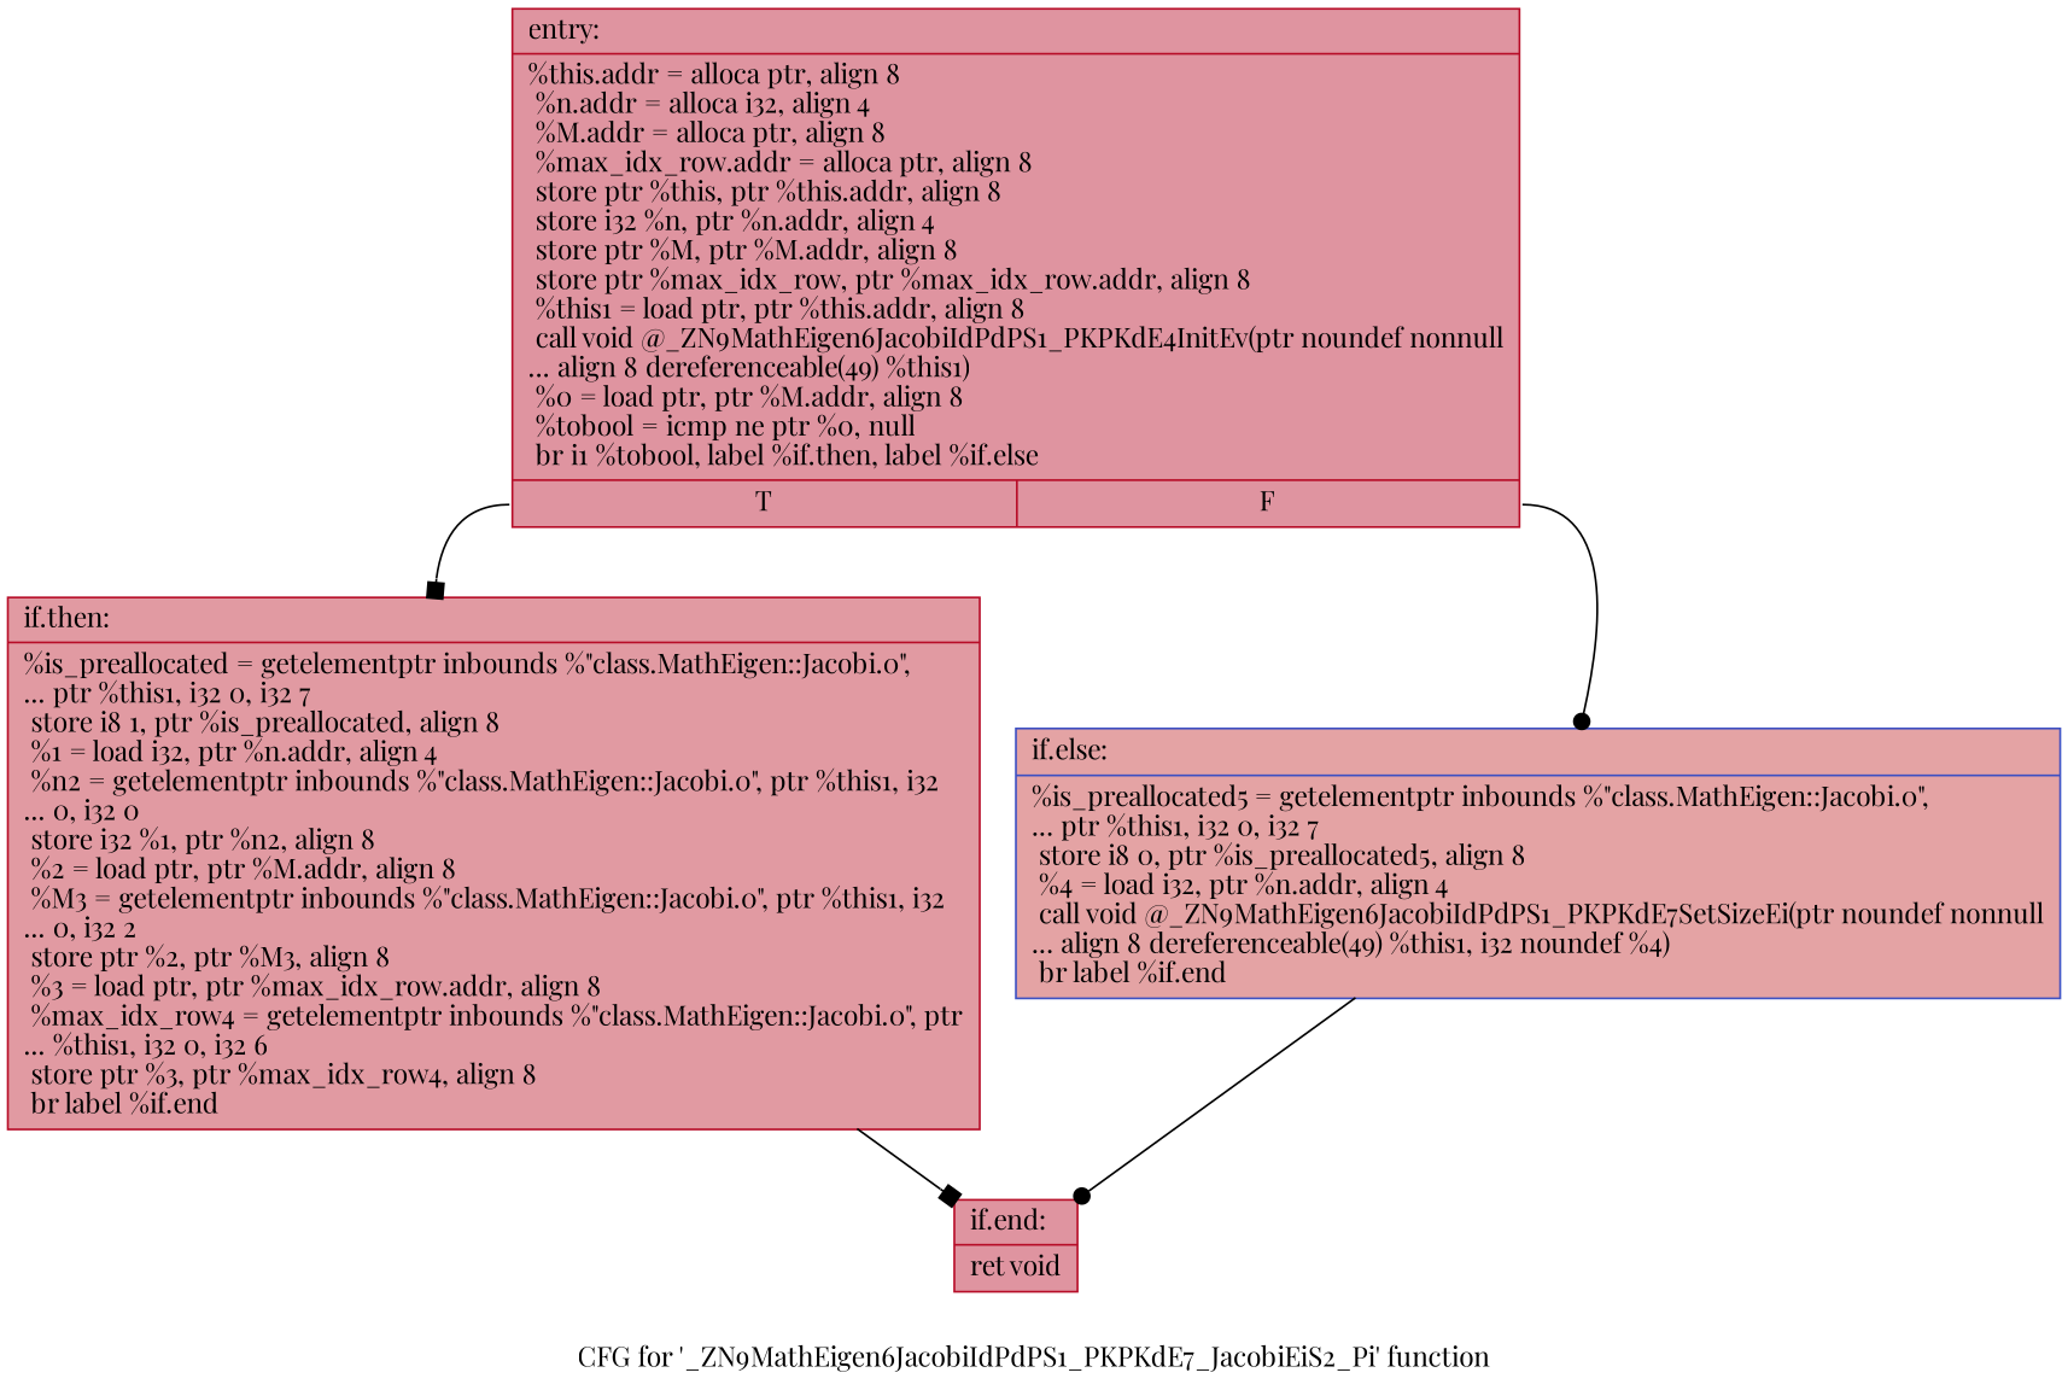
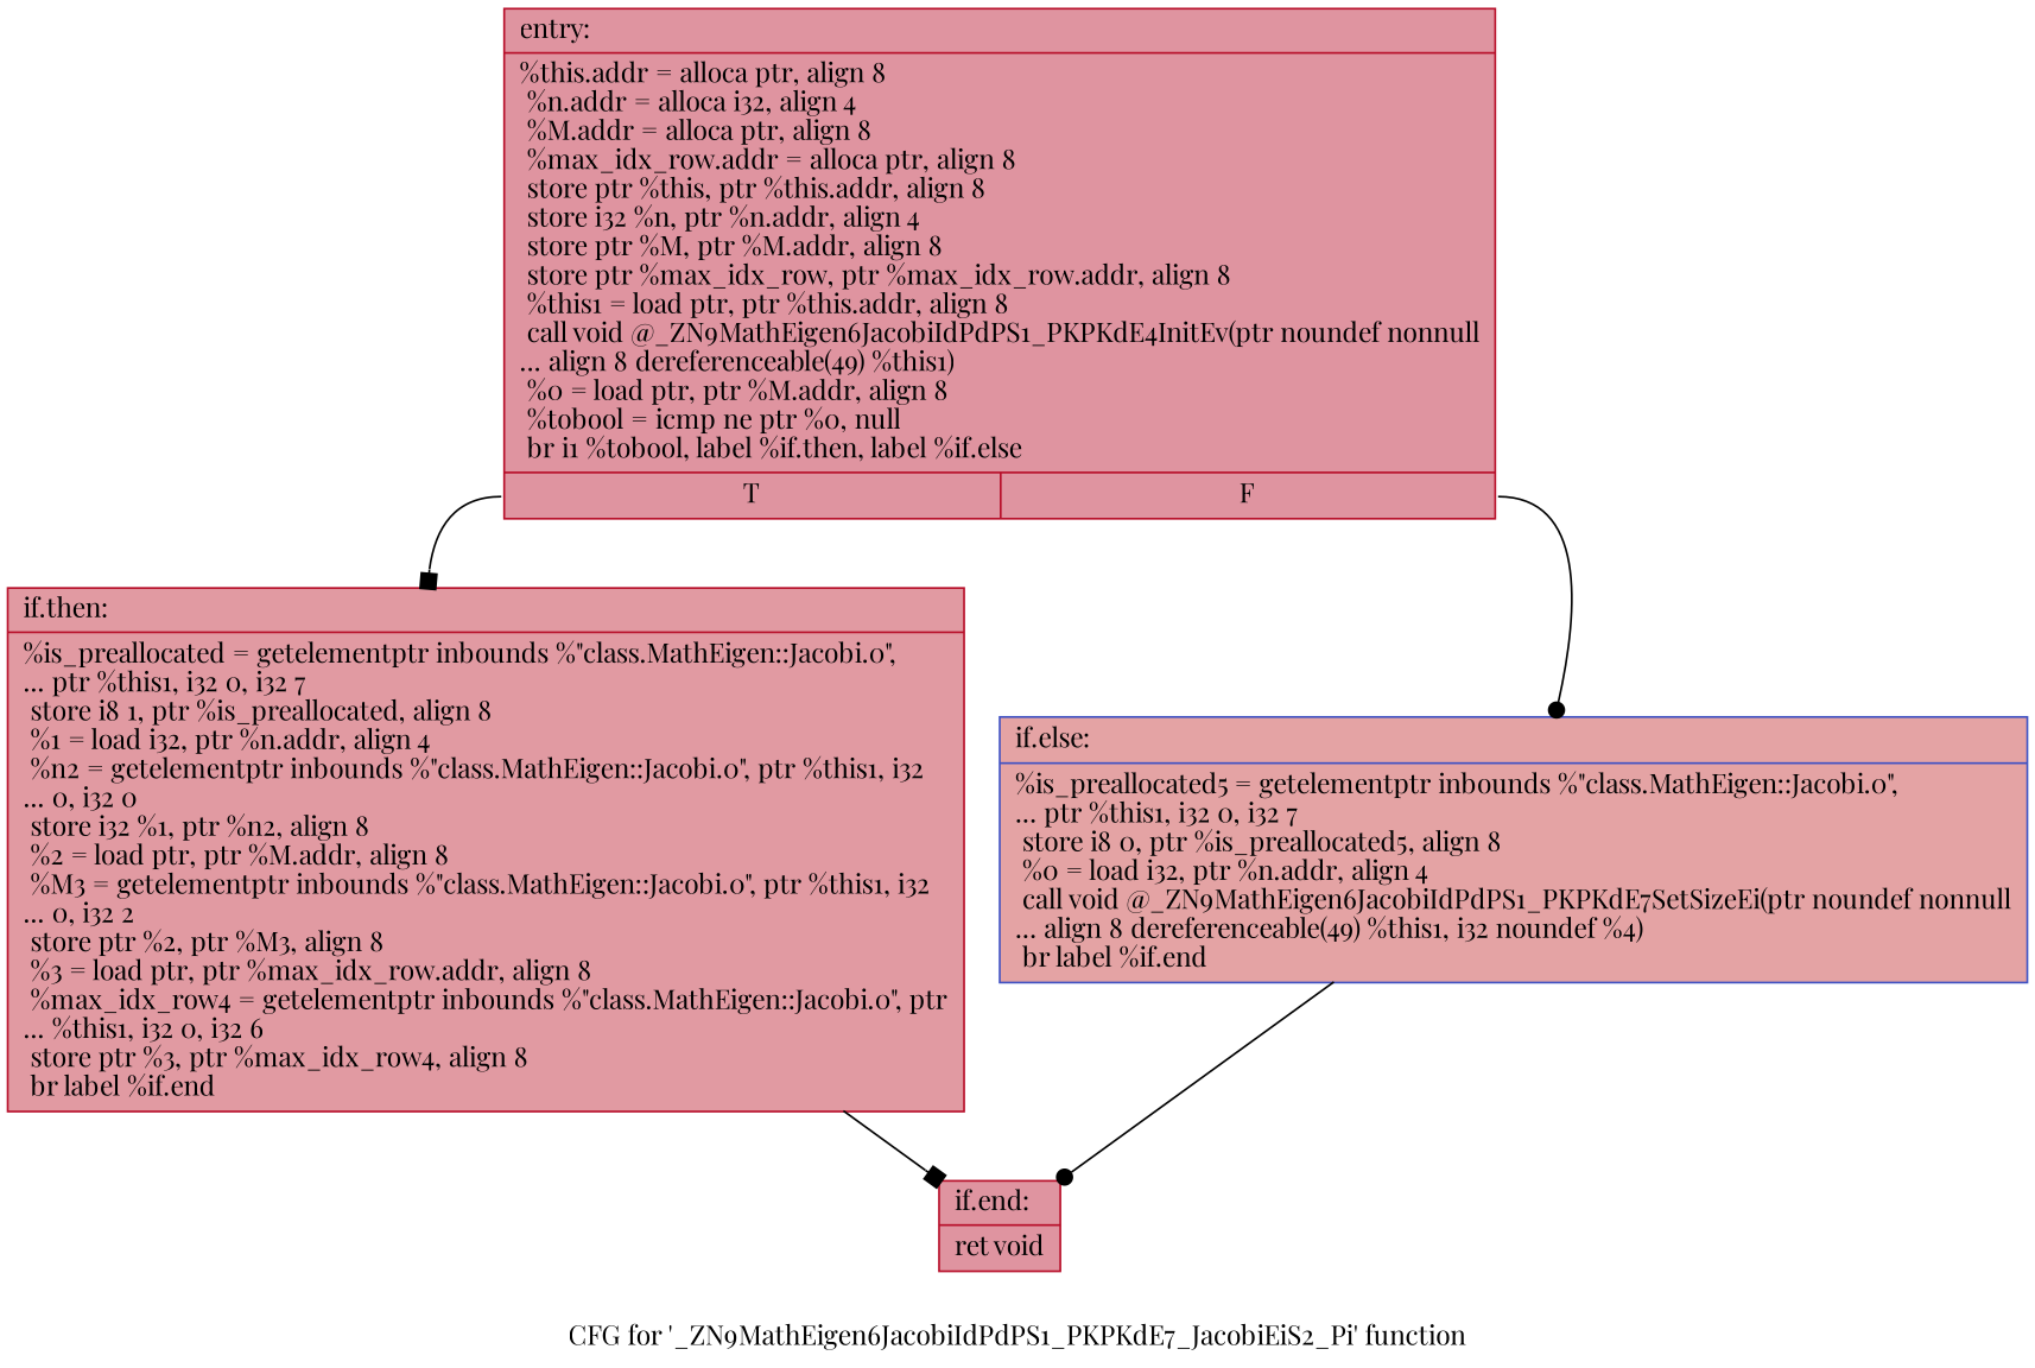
  digraph {
    label="CFG for '_ZN9MathEigen6JacobiIdPdPS1_PKPKdE7_JacobiEiS2_Pi' function"
    fontname="Playfair Display"
    node [color="#b70d28ff" fillcolor="#b70d2870" fontname="Playfair Display" shape=record style=filled]
    edge [arrowhead=box fontname="Playfair Display"]
    n1 [label="{entry:\l|  %this.addr = alloca ptr, align 8\l  %n.addr = alloca i32, align 4\l  %M.addr = alloca ptr, align 8\l  %max_idx_row.addr = alloca ptr, align 8\l  store ptr %this, ptr %this.addr, align 8\l  store i32 %n, ptr %n.addr, align 4\l  store ptr %M, ptr %M.addr, align 8\l  store ptr %max_idx_row, ptr %max_idx_row.addr, align 8\l  %this1 = load ptr, ptr %this.addr, align 8\l  call void @_ZN9MathEigen6JacobiIdPdPS1_PKPKdE4InitEv(ptr noundef nonnull\l... align 8 dereferenceable(49) %this1)\l  %0 = load ptr, ptr %M.addr, align 8\l  %tobool = icmp ne ptr %0, null\l  br i1 %tobool, label %if.then, label %if.else\l|{<s0>T|<s1>F}}"]
    n2 [fillcolor="#bb1b2c70" label="{if.then:\l|  %is_preallocated = getelementptr inbounds %\"class.MathEigen::Jacobi.0\",\l... ptr %this1, i32 0, i32 7\l  store i8 1, ptr %is_preallocated, align 8\l  %1 = load i32, ptr %n.addr, align 4\l  %n2 = getelementptr inbounds %\"class.MathEigen::Jacobi.0\", ptr %this1, i32\l... 0, i32 0\l  store i32 %1, ptr %n2, align 8\l  %2 = load ptr, ptr %M.addr, align 8\l  %M3 = getelementptr inbounds %\"class.MathEigen::Jacobi.0\", ptr %this1, i32\l... 0, i32 2\l  store ptr %2, ptr %M3, align 8\l  %3 = load ptr, ptr %max_idx_row.addr, align 8\l  %max_idx_row4 = getelementptr inbounds %\"class.MathEigen::Jacobi.0\", ptr\l... %this1, i32 0, i32 6\l  store ptr %3, ptr %max_idx_row4, align 8\l  br label %if.end\l}"]
-   n3 [color="#3d50c3ff" fillcolor="#c32e3170" label="{if.else:\l|  %is_preallocated5 = getelementptr inbounds %\"class.MathEigen::Jacobi.0\",\l... ptr %this1, i32 0, i32 7\l  store i8 0, ptr %is_preallocated5, align 8\l  %4 = load i32, ptr %n.addr, align 4\l  call void @_ZN9MathEigen6JacobiIdPdPS1_PKPKdE7SetSizeEi(ptr noundef nonnull\l... align 8 dereferenceable(49) %this1, i32 noundef %4)\l  br label %if.end\l}"]
+   n3 [color="#3d50c3ff" fillcolor="#c32e3170" label="{if.else:\l|  %is_preallocated5 = getelementptr inbounds %\"class.MathEigen::Jacobi.0\",\l... ptr %this1, i32 0, i32 7\l  store i8 0, ptr %is_preallocated5, align 8\l  %0 = load i32, ptr %n.addr, align 4\l  call void @_ZN9MathEigen6JacobiIdPdPS1_PKPKdE7SetSizeEi(ptr noundef nonnull\l... align 8 dereferenceable(49) %this1, i32 noundef %4)\l  br label %if.end\l}"]
    n4 [label="{if.end:\l|  ret void\l}"]
    n1 -> n2 [tailport=s0]
    n1 -> n3 [tailport=s1 arrowhead=dot]
    n2 -> n4
    n3 -> n4 [arrowhead=dot]
  }
